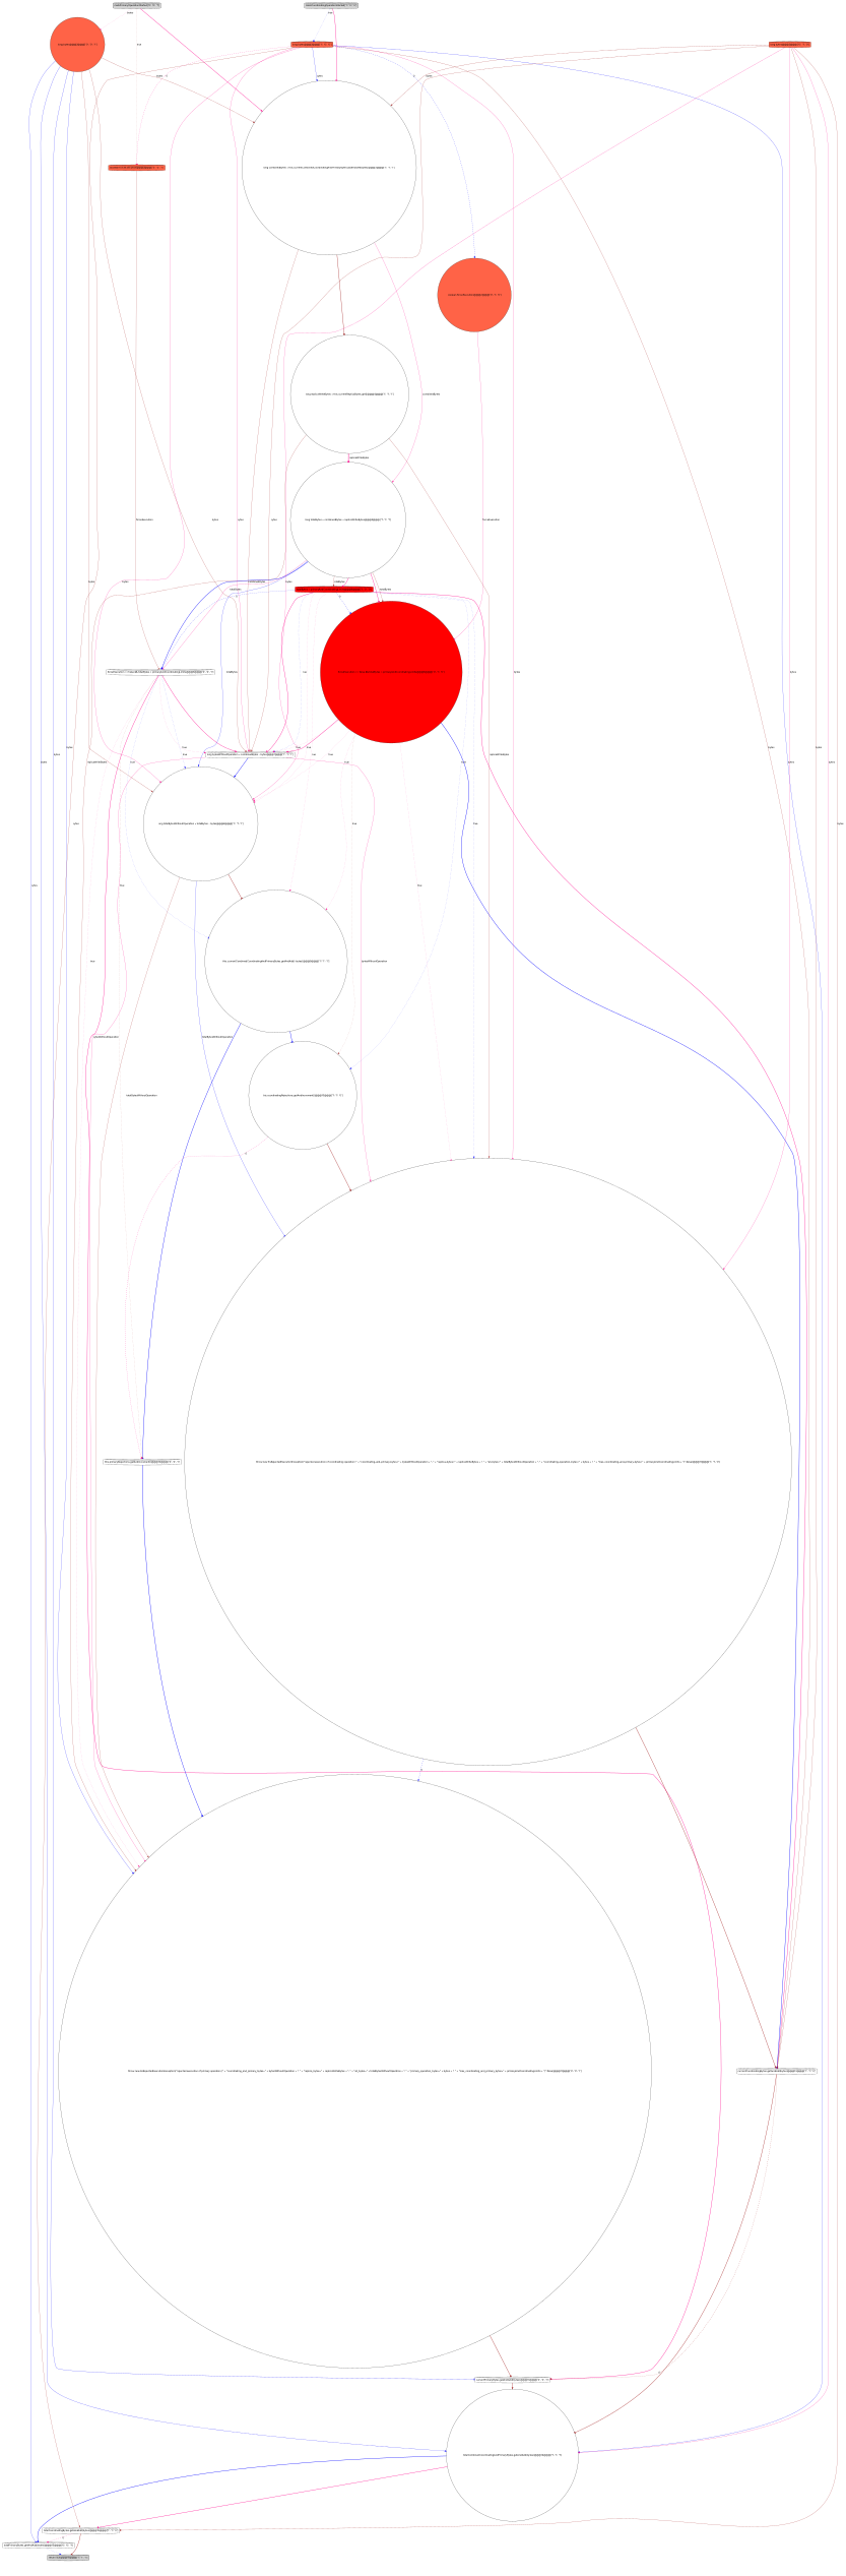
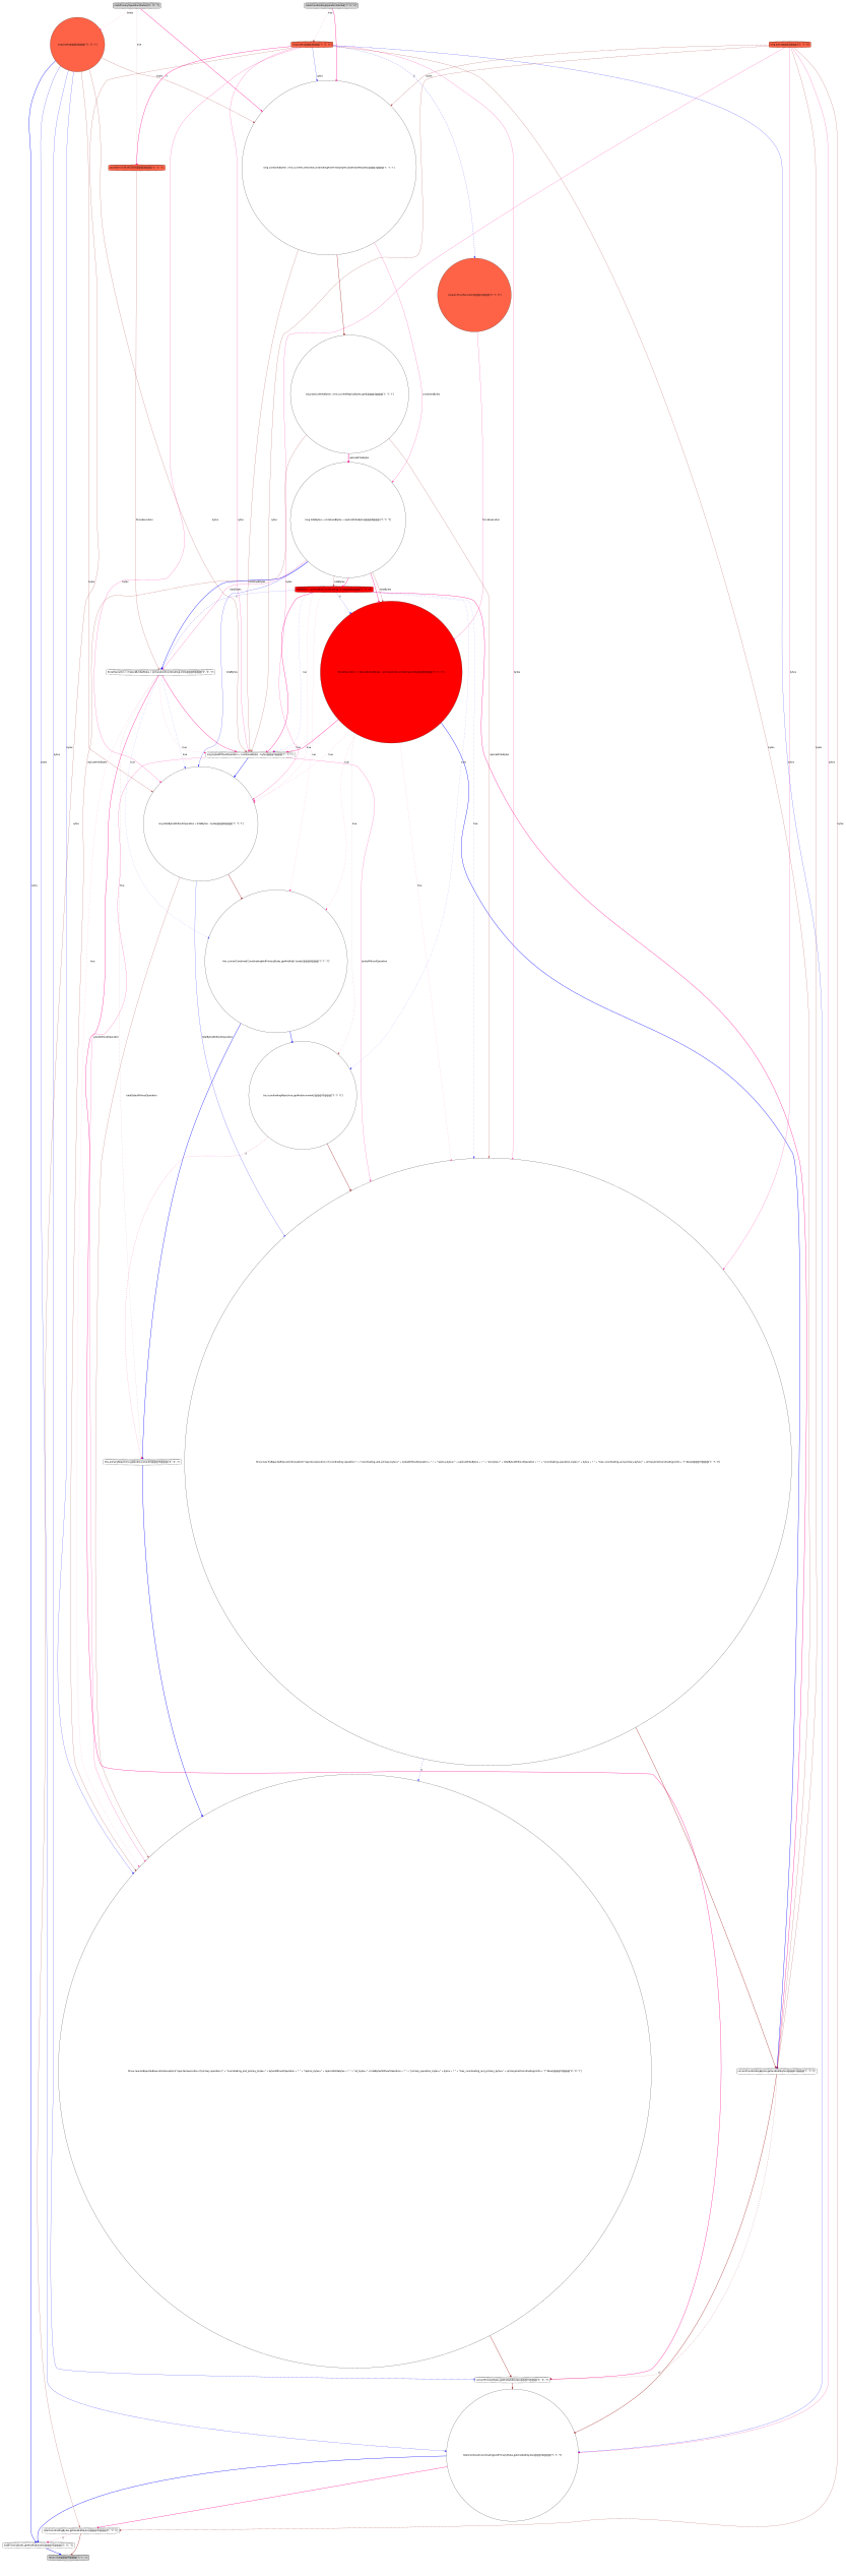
  digraph {
    fontname=Inter
    node [fillcolor=white fontname=Inter shape=cylinder style=filled]
    edge [arrowhead=normal color=deeppink fontname=Inter style=solid]
    n1 [fillcolor=lightgray label="return null@@@16@@@['1', '1', '1']"]
    n2 [fillcolor=red label="totalBytes > primaryAndCoordinatingLimits@@@6@@@['1', '0', '0']"]
    n3 [fillcolor=red label="forceExecution == false && totalBytes > primaryAndCoordinatingLimits@@@6@@@['0', '1', '0']" shape=circle]
    n4 [label="this.currentCombinedCoordinatingAndPrimaryBytes.getAndAdd(-bytes)@@@9@@@['1', '1', '1']" shape=circle]
    n5 [label="forceExecution == false && totalBytes > primaryAndCoordinatingLimits@@@6@@@['0', '0', '1']"]
    n6 [label="currentCoordinatingBytes.getAndAdd(bytes)@@@13@@@['1', '1', '0']"]
    n7 [label="throw new EsRejectedExecutionException(\"rejected execution of coordinating operation (\" + \"coordinating_and_primary_bytes=\" + bytesWithoutOperation + \", \" + \"replica_bytes=\" + replicaWriteBytes + \", \" + \"all_bytes=\" + totalBytesWithoutOperation + \", \" + \"coordinating_operation_bytes=\" + bytes + \", \" + \"max_coordinating_and_primary_bytes=\" + primaryAndCoordinatingLimits + \"(\",false)@@@11@@@['1', '1', '0']" shape=circle]
    n8 [label="this.coordinatingRejections.getAndIncrement()@@@10@@@['1', '1', '0']" shape=circle]
    n9 [label="long totalBytesWithoutOperation = totalBytes - bytes@@@8@@@['1', '1', '1']" shape=circle]
    n10 [label="long bytesWithoutOperation = combinedBytes - bytes@@@7@@@['1', '1', '1']"]
    n11 [label="this.primaryRejections.getAndIncrement()@@@10@@@['0', '0', '1']"]
    n12 [label="throw new EsRejectedExecutionException(\"rejected execution of primary operation (\" + \"coordinating_and_primary_bytes=\" + bytesWithoutOperation + \", \" + \"replica_bytes=\" + replicaWriteBytes + \", \" + \"all_bytes=\" + totalBytesWithoutOperation + \", \" + \"primary_operation_bytes=\" + bytes + \", \" + \"max_coordinating_and_primary_bytes=\" + primaryAndCoordinatingLimits + \"(\",false)@@@11@@@['0', '0', '1']" shape=circle]
    n13 [label="currentPrimaryBytes.getAndAdd(bytes)@@@13@@@['0', '0', '1']"]
    n14 [label="totalCombinedCoordinatingAndPrimaryBytes.getAndAdd(bytes)@@@14@@@['1', '1', '1']" shape=circle]
    n15 [fillcolor=tomato label="boolean forceExecution@@@2@@@['0', '1', '0']" shape=circle]
    n16 [fillcolor=lightgray label="markPrimaryOperationStarted['0', '0', '1']"]
    n17 [fillcolor=tomato label="long bytes@@@2@@@['0', '0', '1']" shape=circle]
    n18 [fillcolor=tomato label="boolean forceExecution@@@2@@@['0', '0', '1']"]
    n19 [label="long combinedBytes = this.currentCombinedCoordinatingAndPrimaryBytes.addAndGet(bytes)@@@3@@@['1', '1', '1']" shape=circle]
    n20 [label="totalPrimaryBytes.getAndAdd(bytes)@@@15@@@['0', '0', '1']"]
    n21 [label="long replicaWriteBytes = this.currentReplicaBytes.get()@@@4@@@['1', '1', '1']" shape=circle]
    n22 [label="long totalBytes = combinedBytes + replicaWriteBytes@@@5@@@['1', '1', '1']" shape=circle]
    n23 [label="totalCoordinatingBytes.getAndAdd(bytes)@@@15@@@['1', '1', '0']"]
    n24 [fillcolor=lightgray label="markCoordinatingOperationStarted['1', '0', '0']"]
    n25 [fillcolor=tomato label="long bytes@@@2@@@['1', '0', '0']"]
    n26 [fillcolor=tomato label="long bytes@@@2@@@['0', '1', '0']"]
    n2 -> n3 [arrowhead=dot color=blue label=0 style=dashed]
    n2 -> n4 [label=true style=dotted]
    n2 -> n5 [color=blue label=0 style=dashed]
    n2 -> n6 [arrowhead=dot style=bold]
    n2 -> n7 [color=blue label=true style=dotted]
    n2 -> n8 [color=blue label=true style=dotted]
    n2 -> n9 [arrowhead=dot label=true style=dotted]
    n2 -> n10 [color=blue label=true style=dotted]
    n2 -> n10 [arrowhead=tee style=bold]
    n3 -> n4 [label=true style=dotted]
    n3 -> n6 [arrowhead=dot color=blue style=bold]
    n3 -> n7 [arrowhead=tee label=true style=dotted]
    n3 -> n8 [color=brown label=true style=dotted]
    n3 -> n9 [label=true style=dotted]
    n3 -> n10 [arrowhead=dot label=true style=dotted]
    n3 -> n10 [style=bold]
    n4 -> n8 [arrowhead=tee color=blue style=bold]
    n4 -> n11 [arrowhead=tee color=blue style=bold]
    n5 -> n4 [arrowhead=tee color=blue label=true style=dotted]
    n5 -> n9 [color=blue label=true style=dotted]
    n5 -> n10 [arrowhead=dot label=true style=dotted]
    n5 -> n10 [style=bold]
    n5 -> n11 [color=brown label=true style=dotted]
    n5 -> n12 [label=true style=dotted]
    n5 -> n13 [arrowhead=dot style=bold]
    n6 -> n13 [arrowhead=dot color=brown label=0 style=dashed]
    n6 -> n14 [arrowhead=tee color=brown style=bold]
    n7 -> n6 [color=brown style=bold]
    n7 -> n12 [color=blue label=0 style=dashed]
    n8 -> n7 [arrowhead=dot color=brown style=bold]
    n8 -> n11 [arrowhead=dot label=0 style=dashed]
    n9 -> n4 [arrowhead=tee color=brown style=bold]
    n9 -> n7 [arrowhead=tee color=blue label=totalBytesWithoutOperation]
    n9 -> n12 [color=brown label=totalBytesWithoutOperation]
    n10 -> n7 [label=bytesWithoutOperation]
    n10 -> n9 [color=blue style=bold]
    n10 -> n12 [arrowhead=tee label=bytesWithoutOperation]
    n11 -> n12 [arrowhead=dot color=blue style=bold]
    n12 -> n13 [arrowhead=dot color=brown style=bold]
    n13 -> n14 [color=brown style=bold]
    n14 -> n20 [arrowhead=dot color=blue style=bold]
    n14 -> n23 [arrowhead=tee style=bold]
    n15 -> n3 [arrowhead=tee label=forceExecution]
    n16 -> n17 [arrowhead=tee label=bytes style=dotted]
    n16 -> n18 [arrowhead=tee color=brown label=true style=dotted]
    n16 -> n19 [style=bold]
    n17 -> n9 [color=brown label=bytes]
    n17 -> n10 [arrowhead=dot color=brown label=bytes]
    n17 -> n12 [arrowhead=dot color=blue label=bytes]
    n17 -> n13 [arrowhead=tee color=blue label=bytes]
    n17 -> n14 [color=blue label=bytes]
    n17 -> n19 [arrowhead=dot color=brown label=bytes]
-   n17 -> n20 [arrowhead=tee color=blue label=bytes]
+   n17 -> n20 [arrowhead=tee color=blue label=bytes style=bold]
    n18 -> n5 [arrowhead=tee color=brown label=forceExecution]
    n19 -> n10 [color=brown label=combinedBytes]
    n19 -> n21 [color=brown style=bold]
    n19 -> n22 [label=combinedBytes]
-   n20 -> n1 [color=blue style=dotted]
+   n20 -> n1 [color=blue style=bold]
    n21 -> n7 [color=brown label=replicaWriteBytes]
    n21 -> n12 [arrowhead=dot color=brown label=replicaWriteBytes]
    n21 -> n22 [arrowhead=dot label=replicaWriteBytes]
    n21 -> n22 [arrowhead=tee style=bold]
    n22 -> n2 [arrowhead=tee style=bold]
    n22 -> n2 [color=brown label=totalBytes]
    n22 -> n3 [arrowhead=dot style=bold]
    n22 -> n3 [arrowhead=dot color=brown label=totalBytes]
    n22 -> n5 [arrowhead=dot color=blue style=bold]
    n22 -> n5 [arrowhead=tee label=totalBytes]
    n22 -> n9 [color=blue label=totalBytes]
    n23 -> n1 [arrowhead=tee color=brown style=bold]
    n23 -> n20 [arrowhead=dot label=0 style=dashed]
    n24 -> n19 [arrowhead=tee style=bold]
-   n24 -> n25 [arrowhead=dot color=blue label=true style=dotted]
+   n24 -> n25 [arrowhead=dot color=brown label=true style=dotted]
    n25 -> n6 [arrowhead=tee color=brown label=bytes]
    n25 -> n7 [arrowhead=tee label=bytes]
    n25 -> n9 [arrowhead=dot label=bytes]
    n25 -> n10 [label=bytes]
    n25 -> n14 [arrowhead=dot color=blue label=bytes]
    n25 -> n15 [color=blue label=0 style=dashed]
-   n25 -> n18 [arrowhead=tee label=0 style=dashed]
+   n25 -> n18 [arrowhead=tee label=0 style=bold]
    n25 -> n19 [color=blue label=bytes]
    n25 -> n23 [color=brown label=bytes]
    n26 -> n6 [color=brown label=bytes]
    n26 -> n7 [label=bytes]
    n26 -> n9 [label=bytes]
    n26 -> n10 [color=brown label=bytes]
    n26 -> n14 [arrowhead=dot label=bytes]
    n26 -> n19 [color=brown label=bytes]
    n26 -> n23 [arrowhead=dot color=brown label=bytes]
  }
